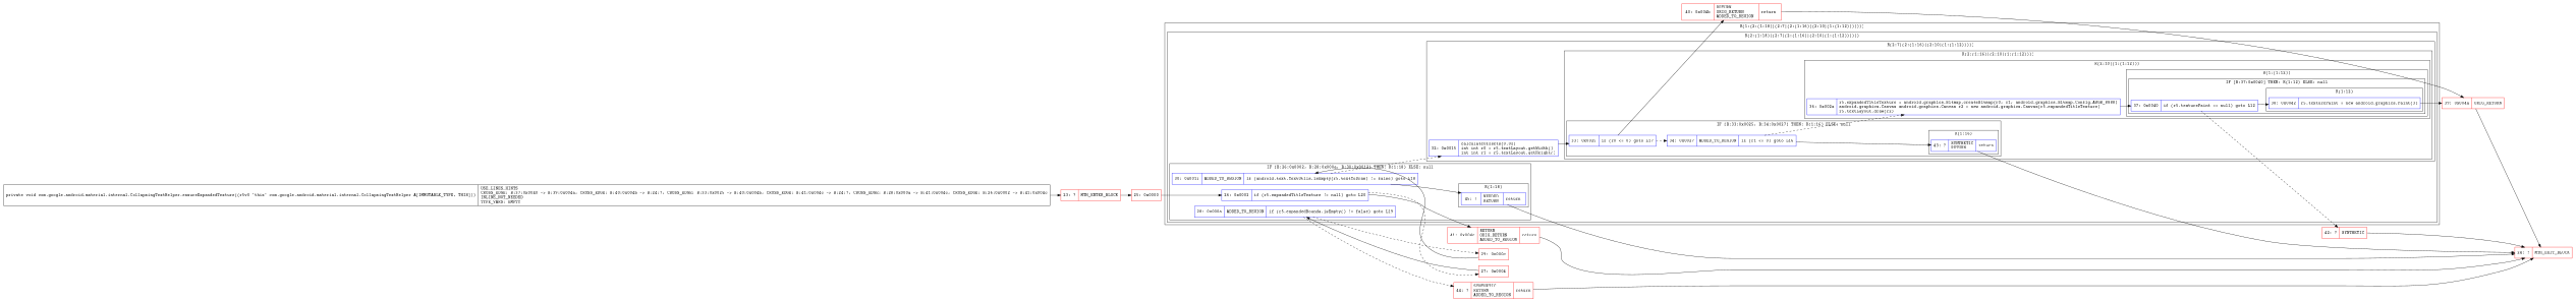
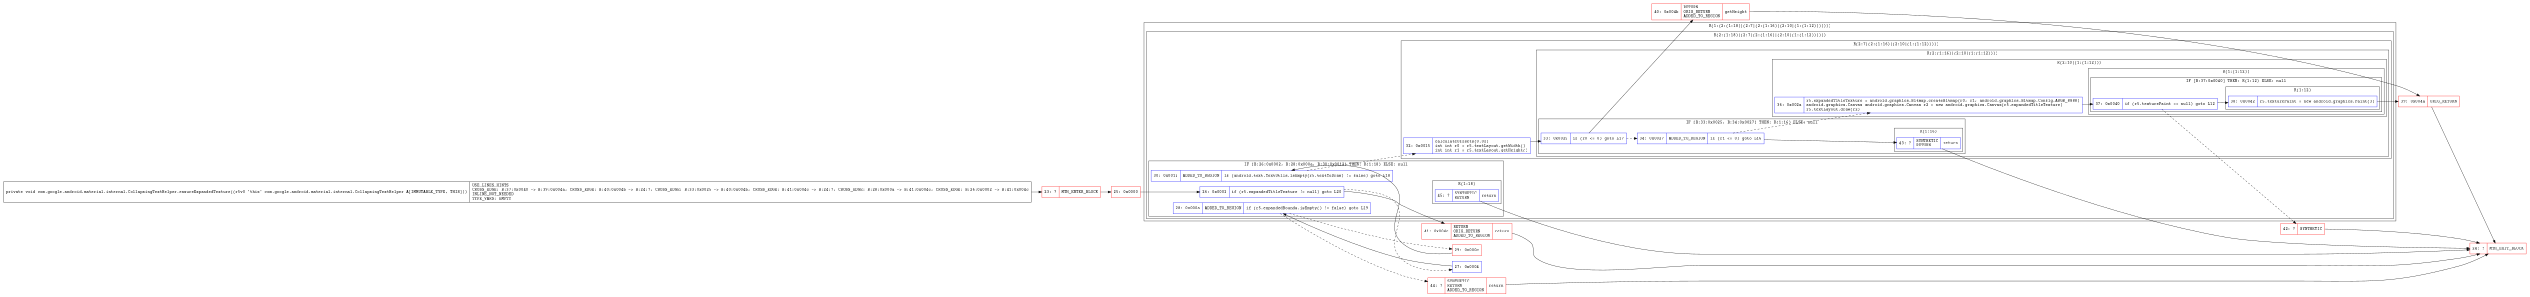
  digraph {
    fontname="Courier Prime"
    rankdir=LR
    node [color=blue fontname="Courier Prime" shape=record]
    edge [fontname="Courier Prime"]
-   n1 [label="{45\:\ ?|NEEDED\lRETURN\l|return\l}"]
+   n1 [label="{45\:\ ?|SYNTHETIC\lRETURN\l|return\l}"]
    n2 [label="{26\:\ 0x0002|if (r5.expandedTitleTexture != null) goto L20\l}"]
    n3 [label="{28\:\ 0x000a|ADDED_TO_REGION\l|if (r5.expandedBounds.isEmpty() != false) goto L19\l}"]
    n4 [label="{30\:\ 0x0012|ADDED_TO_REGION\l|if (android.text.TextUtils.isEmpty(r5.textToDraw) != false) goto L18\l}"]
    n5 [label="{43\:\ ?|SYNTHETIC\lRETURN\l|return\l}"]
    n6 [label="{33\:\ 0x0025|if (r0 \<= 0) goto L17\l}"]
    n7 [label="{34\:\ 0x0027|ADDED_TO_REGION\l|if (r1 \<= 0) goto L16\l}"]
    n8 [label="{38\:\ 0x0042|r5.texturePaint = new android.graphics.Paint(3)\l}"]
    n9 [label="{37\:\ 0x0040|if (r5.texturePaint == null) goto L12\l}"]
    n10 [label="{36\:\ 0x002a|r5.expandedTitleTexture = android.graphics.Bitmap.createBitmap(r0, r1, android.graphics.Bitmap.Config.ARGB_8888)\landroid.graphics.Canvas android.graphics.Canvas r2 = new android.graphics.Canvas(r5.expandedTitleTexture)\lr5.textLayout.draw(r2)\l}"]
    n11 [label="{32\:\ 0x0015|calculateOffsets(0.0f)\lint int r0 = r5.textLayout.getWidth()\lint int r1 = r5.textLayout.getHeight()\l}"]
    n12 [color=red label="{24\:\ ?|MTH_EXIT_BLOCK\l}"]
-   n13 [color=red label="{27\:\ 0x0004}"]
+   n13 [label="{27\:\ 0x0004}"]
    n14 [color=red label="{41\:\ 0x004c|RETURN\lORIG_RETURN\lADDED_TO_REGION\l|return\l}"]
    n15 [color=red label="{29\:\ 0x000c}"]
    n16 [color=red label="{44\:\ ?|SYNTHETIC\lRETURN\lADDED_TO_REGION\l|return\l}"]
-   n17 [color=red label="{40\:\ 0x004b|RETURN\lORIG_RETURN\lADDED_TO_REGION\l|return\l}"]
+   n17 [color=red label="{40\:\ 0x004b|RETURN\lORIG_RETURN\lADDED_TO_REGION\l|getHeight\l}"]
    n18 [color=red label="{39\:\ 0x004a|ORIG_RETURN\l}"]
    n19 [color=red label="{42\:\ ?|SYNTHETIC\l}"]
    n20 [color=red label="{23\:\ ?|MTH_ENTER_BLOCK\l}"]
    n21 [color=red label="{25\:\ 0x0000}"]
    n22 [label="{private void com.google.android.material.internal.CollapsingTextHelper.ensureExpandedTexture((r5v0 'this' com.google.android.material.internal.CollapsingTextHelper A[IMMUTABLE_TYPE, THIS]))  | USE_LINES_HINTS\lCROSS_EDGE: B:37:0x0040 \-\> B:39:0x004a, CROSS_EDGE: B:40:0x004b \-\> B:24:?, CROSS_EDGE: B:33:0x0025 \-\> B:40:0x004b, CROSS_EDGE: B:41:0x004c \-\> B:24:?, CROSS_EDGE: B:28:0x000a \-\> B:41:0x004c, CROSS_EDGE: B:26:0x0002 \-\> B:41:0x004c\lINLINE_NOT_NEEDED\lTYPE_VARS: EMPTY\l}" color=""]
    subgraph cluster_1 {
      label="R(1:(2:(1:18)|(2:7|(2:(1:16)|(2:10|(1:(1:12)))))))"
      subgraph cluster_2 {
        label="R(2:(1:18)|(2:7|(2:(1:16)|(2:10|(1:(1:12))))))"
        subgraph cluster_3 {
          label="IF [B:26:0x0002, B:28:0x000a, B:30:0x0012] THEN: R(1:18) ELSE: null"
          n2
          n3
          n4
          subgraph cluster_4 {
            label="R(1:18)"
            n1
          }
        }
        subgraph cluster_5 {
          label="R(2:7|(2:(1:16)|(2:10|(1:(1:12)))))"
          n11
          subgraph cluster_6 {
            label="R(2:(1:16)|(2:10|(1:(1:12))))"
            subgraph cluster_7 {
              label="IF [B:33:0x0025, B:34:0x0027] THEN: R(1:16) ELSE: null"
              n6
              n7
              subgraph cluster_8 {
                label="R(1:16)"
                n5
              }
            }
            subgraph cluster_9 {
              label="R(2:10|(1:(1:12)))"
              n10
              subgraph cluster_10 {
                label="R(1:(1:12))"
                subgraph cluster_11 {
                  label="IF [B:37:0x0040] THEN: R(1:12) ELSE: null"
                  n9
                  subgraph cluster_12 {
                    label="R(1:12)"
                    n8
                  }
                }
              }
            }
          }
        }
      }
    }
    n1 -> n12
    n2 -> n13 [style=dashed]
    n2 -> n14
    n3 -> n15 [style=dashed]
    n3 -> n16 [style=dashed]
-   n4 -> n1
    n4 -> n11 [style=dashed]
    n5 -> n12
    n6 -> n7 [style=dashed]
    n6 -> n17
    n7 -> n5
    n7 -> n10 [style=dashed]
    n8 -> n18
    n9 -> n8
    n9 -> n19 [style=dashed]
    n10 -> n9
    n11 -> n6
    n13 -> n3
    n14 -> n12
    n15 -> n4
    n16 -> n12
    n17 -> n18
    n18 -> n12
    n19 -> n12
    n20 -> n21
    n21 -> n2
    n22 -> n20
  }
